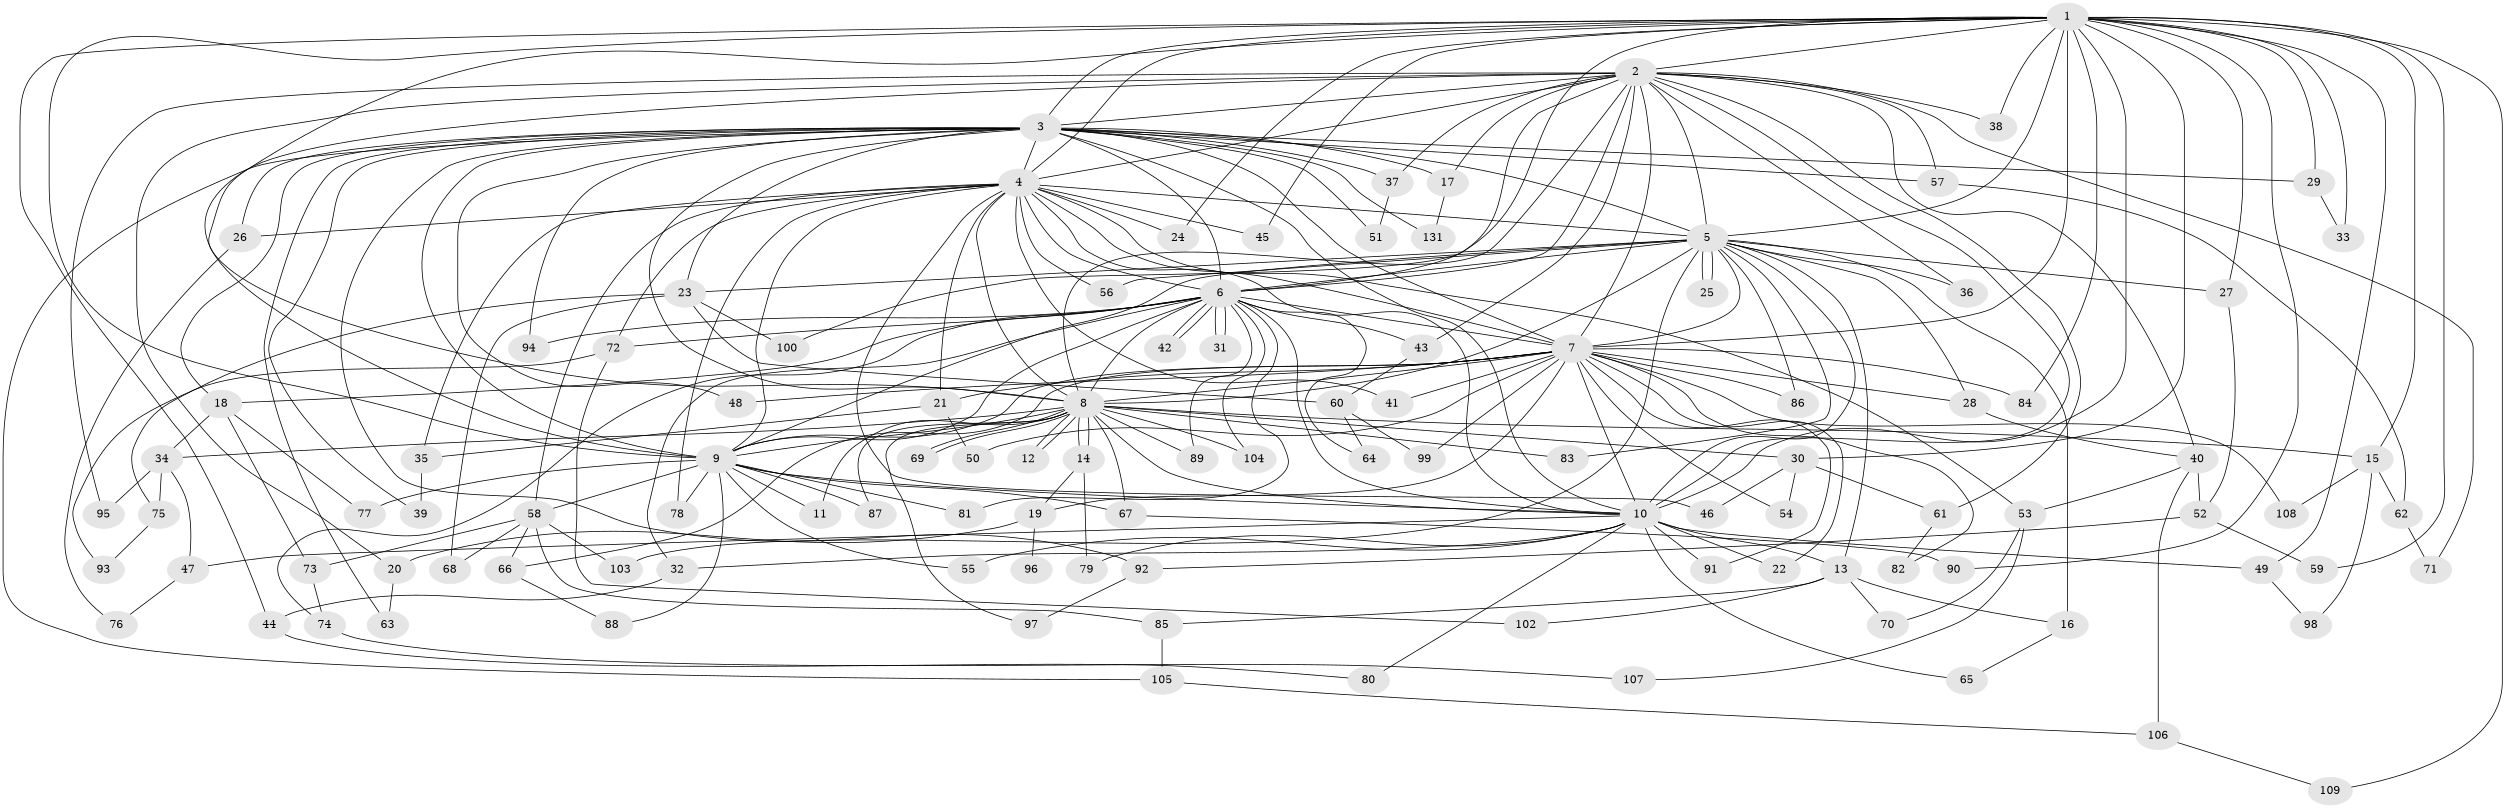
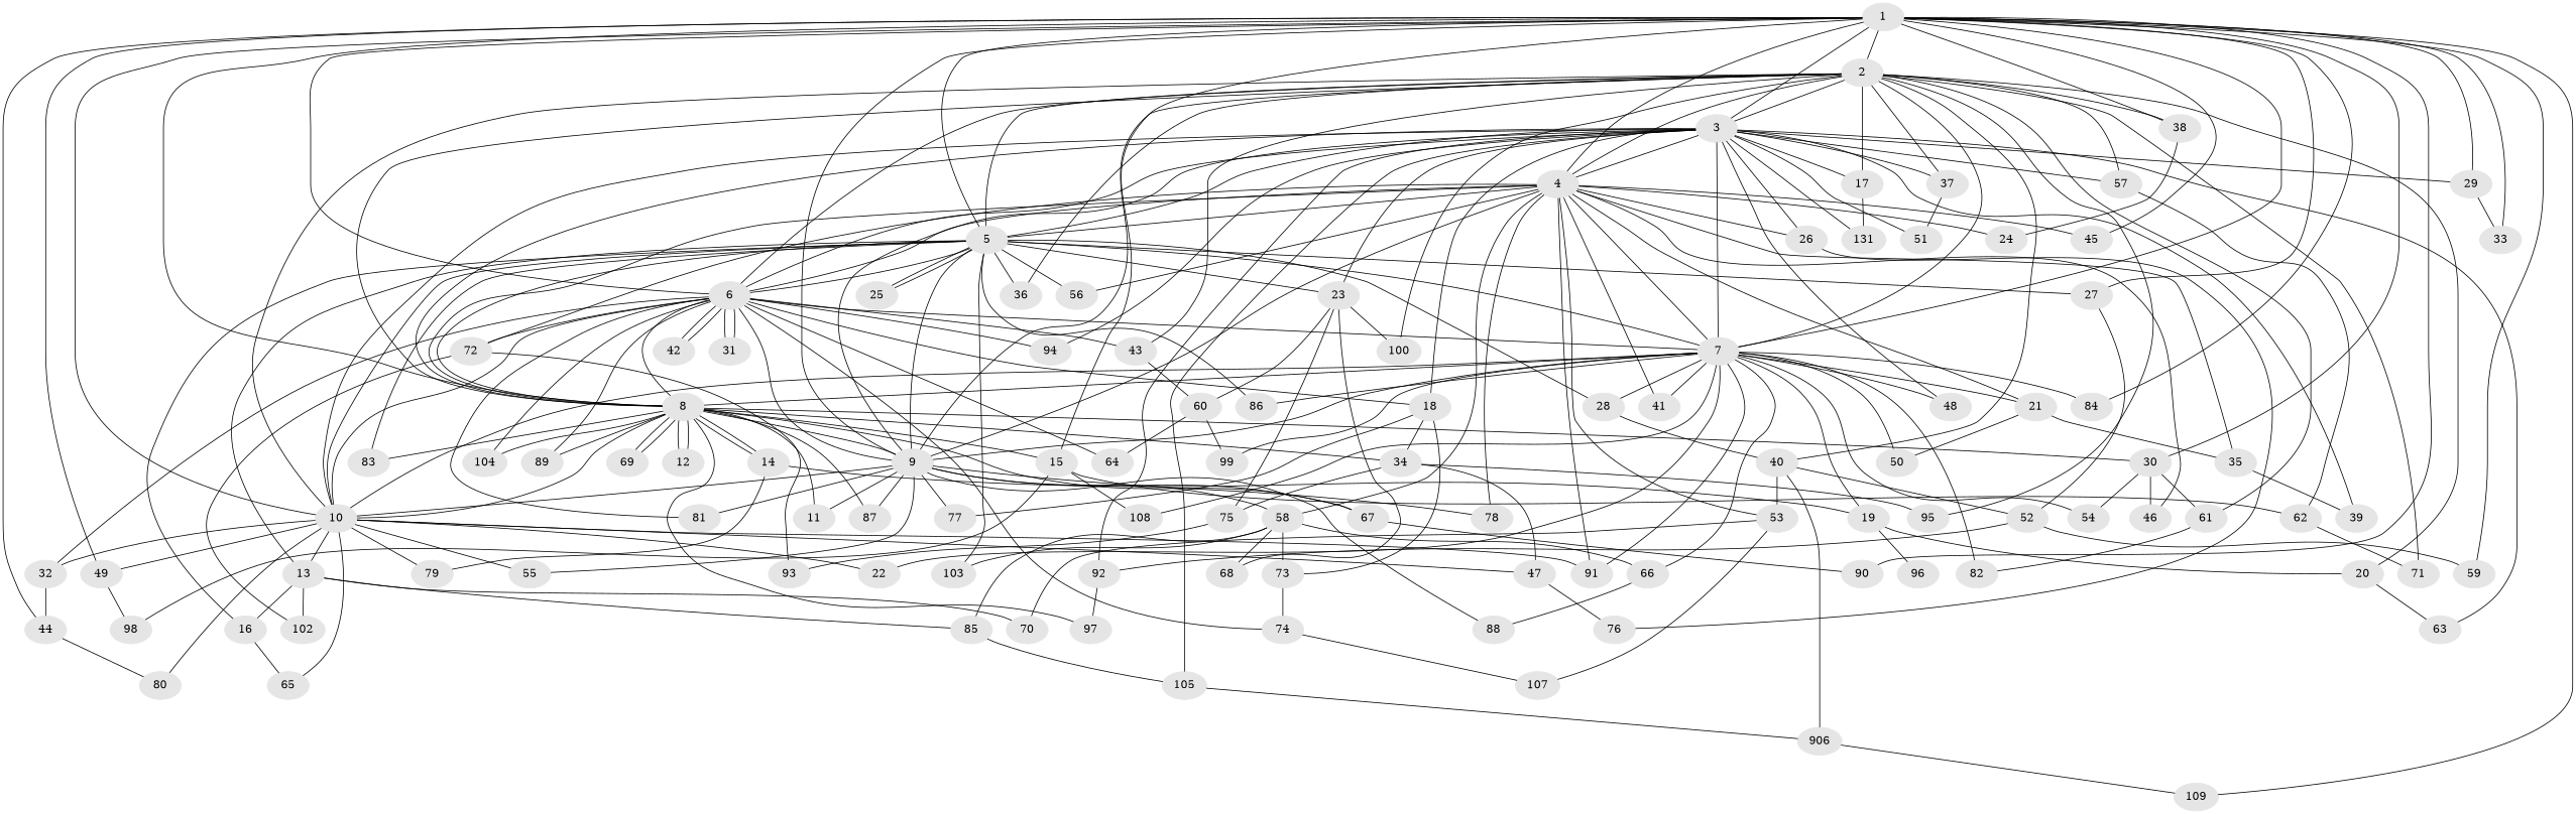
  graph {
    node [color=gray90 style=filled]
    1
    2
    3
    4
    5
    6
    7
    8
    9
    10
    15
    24
    27
    29
    30
    33
    38
    44
    45
    49
    59
    84
    90
    109
    17
    20
    36
    37
    40
    43
    57
    61
    71
    95
    100
    18
    23
    26
    39
    48
    51
    63
    92
    94
    n45 [label=131]
    105
    21
    35
    41
    46
    53
    56
    58
    72
    78
    13
    16
    25
    28
    83
    86
    103
    31
    32
    42
    64
    74
    81
    89
    104
    19
    22
    50
    54
    66
    82
    91
    99
    108
    11
    12
    14
    34
    67
    69
    87
    97
    55
    77
    88
    47
    65
    79
    80
    62
    98
    52
-   106
+   106 [label=906]
    60
    73
    68
    75
    76
    70
    107
    85
    102
    93
    96
    1 -- 2
    1 -- 3
    1 -- 4
    1 -- 5
    1 -- 6
    1 -- 7
    1 -- 8
    1 -- 9
    1 -- 10
    1 -- 15
-   1 -- 24
+   38 -- 24
    1 -- 27
    1 -- 29
    1 -- 30
    1 -- 33
    1 -- 38
    1 -- 44
    1 -- 45
    1 -- 49
    1 -- 59
    1 -- 84
    1 -- 90
    1 -- 109
    2 -- 3
    2 -- 4
    2 -- 5
    2 -- 6
    2 -- 7
    2 -- 8
    2 -- 9
    2 -- 10
    2 -- 38
    2 -- 17
    2 -- 20
    2 -- 36
    2 -- 37
    2 -- 40
    2 -- 43
    2 -- 57
    2 -- 61
    2 -- 71
    2 -- 95
    2 -- 100
    3 -- 4
    3 -- 5
    3 -- 6
    3 -- 7
    3 -- 8
    3 -- 9
    3 -- 10
    3 -- 29
    3 -- 17
    3 -- 37
    3 -- 57
    3 -- 18
    3 -- 23
    3 -- 26
    3 -- 39
    3 -- 48
    3 -- 51
    3 -- 63
    3 -- 92
    3 -- 94
    3 -- n45
    3 -- 105
    4 -- 5
    4 -- 6
    4 -- 7
    4 -- 8
    4 -- 9
-   4 -- 10
+   4 -- 91
    4 -- 24
    4 -- 45
    4 -- 26
    4 -- 21
    4 -- 35
    4 -- 41
    4 -- 46
    4 -- 53
    4 -- 56
    4 -- 58
    4 -- 72
    4 -- 78
    5 -- 6
    5 -- 7
    5 -- 8
    5 -- 9
    5 -- 10
    5 -- 27
    5 -- 36
    5 -- 23
    5 -- 56
    5 -- 13
    5 -- 16
    5 -- 25
    5 -- 25
    5 -- 28
    5 -- 83
    5 -- 86
    5 -- 103
    6 -- 7
    6 -- 8
    6 -- 9
    6 -- 10
    6 -- 43
    6 -- 18
    6 -- 94
    6 -- 72
    6 -- 31
    6 -- 31
    6 -- 32
    6 -- 42
    6 -- 42
    6 -- 64
    6 -- 74
    6 -- 81
    6 -- 89
    6 -- 104
    7 -- 8
    7 -- 9
    7 -- 10
    7 -- 84
    7 -- 48
    7 -- 21
    7 -- 41
    7 -- 28
    7 -- 86
    7 -- 19
    7 -- 22
    7 -- 50
    7 -- 54
    7 -- 66
    7 -- 82
    7 -- 91
    7 -- 99
    7 -- 108
    8 -- 9
    8 -- 10
    8 -- 15
    8 -- 30
    8 -- 83
    8 -- 89
    8 -- 104
    8 -- 11
    8 -- 12
    8 -- 12
    8 -- 14
    8 -- 14
    8 -- 34
    8 -- 67
    8 -- 69
    8 -- 69
    8 -- 87
    8 -- 97
    9 -- 10
    9 -- 58
    9 -- 78
    9 -- 81
    9 -- 11
    9 -- 67
    9 -- 87
    9 -- 55
    9 -- 77
    9 -- 88
    10 -- 49
    10 -- 13
    10 -- 32
    10 -- 22
    10 -- 91
    10 -- 55
    10 -- 47
    10 -- 65
    10 -- 79
    10 -- 80
    15 -- 108
    15 -- 62
    15 -- 98
    27 -- 52
    29 -- 33
    30 -- 61
    30 -- 46
    30 -- 54
    44 -- 80
    49 -- 98
    17 -- n45
    20 -- 63
    37 -- 51
    40 -- 53
    40 -- 52
    40 -- 106
    43 -- 60
    57 -- 62
    61 -- 82
    18 -- 34
    18 -- 77
    18 -- 73
    23 -- 100
    23 -- 60
    23 -- 68
    23 -- 75
    26 -- 76
    92 -- 97
    105 -- 106
    21 -- 35
    21 -- 50
    35 -- 39
    53 -- 70
    53 -- 107
    58 -- 103
    58 -- 66
    58 -- 73
    58 -- 68
    58 -- 85
    72 -- 102
    72 -- 93
    13 -- 16
    13 -- 70
    13 -- 85
    13 -- 102
    16 -- 65
    28 -- 40
    32 -- 44
    74 -- 107
    19 -- 20
    19 -- 96
    66 -- 88
    14 -- 19
    14 -- 79
    34 -- 95
    34 -- 47
    34 -- 75
    67 -- 90
    47 -- 76
    62 -- 71
    52 -- 59
    52 -- 92
    106 -- 109
    60 -- 64
    60 -- 99
    73 -- 74
    75 -- 93
    85 -- 105
  }
